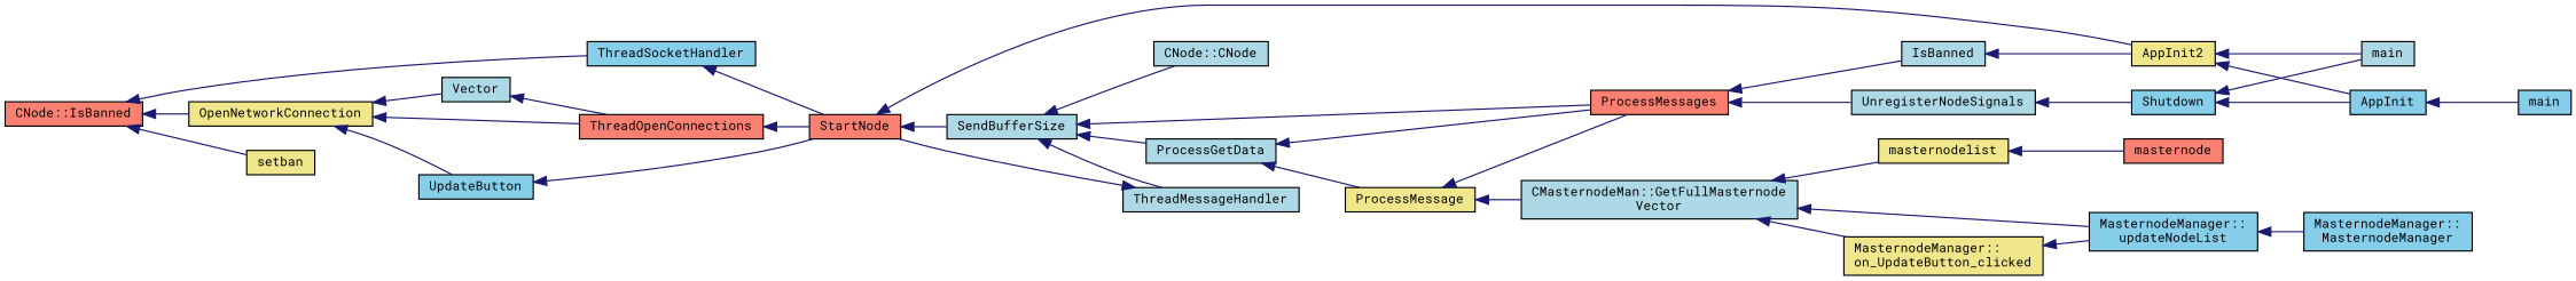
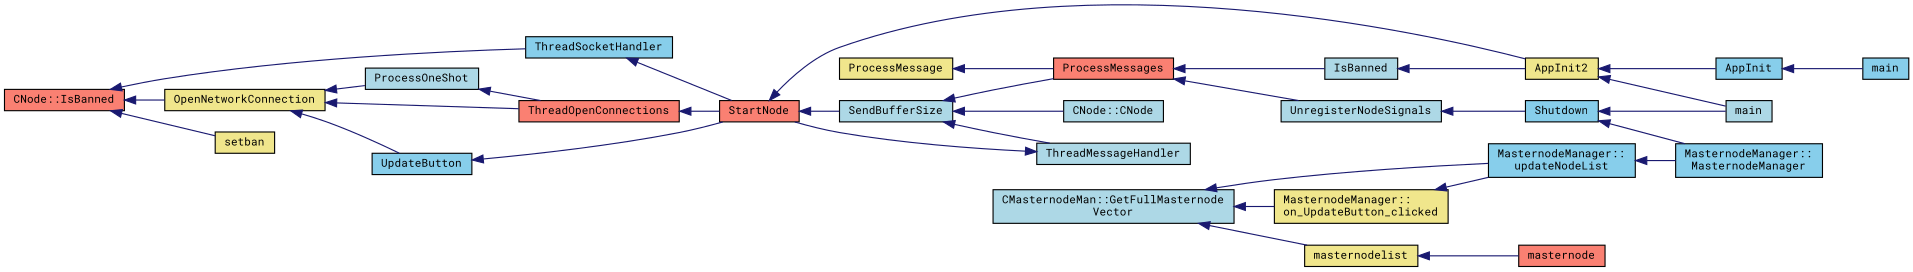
  digraph {
    fontname="Roboto Mono"
    rankdir=LR
    node [color=black fillcolor=lightblue fontname="Roboto Mono" fontsize=10 shape=record style=filled]
    edge [color=midnightblue dir=back fontname="Roboto Mono" fontsize=10 labelfontname=Helvetica labelfontsize=10 style=solid]
    n1 [fillcolor=salmon fontcolor=black height=0.2 label="CNode::IsBanned" width=0.4]
    n2 [fillcolor=skyblue height=0.2 label=ThreadSocketHandler width=0.4]
    n3 [fillcolor=khaki height=0.2 label=OpenNetworkConnection width=0.4]
    n4 [fillcolor=khaki height=0.2 label=setban width=0.4]
    n5 [fillcolor=salmon height=0.2 label=StartNode width=0.4]
-   n6 [height=0.2 label=Vector width=0.4]
+   n6 [height=0.2 label=ProcessOneShot width=0.4]
    n7 [fillcolor=salmon height=0.2 label=ThreadOpenConnections width=0.4]
    n8 [fillcolor=skyblue height=0.2 label=UpdateButton width=0.4]
    n9 [fillcolor=khaki height=0.2 label=AppInit2 width=0.4]
    n10 [height=0.2 label=SendBufferSize width=0.4]
    n11 [fillcolor=skyblue height=0.2 label=AppInit width=0.4]
    n12 [height=0.2 label=main width=0.4]
-   n13 [height=0.2 label=ProcessGetData width=0.4]
    n14 [fillcolor=salmon height=0.2 label=ProcessMessages width=0.4]
    n15 [height=0.2 label=ThreadMessageHandler width=0.4]
    n16 [height=0.2 label="CNode::CNode" width=0.4]
    n17 [fillcolor=skyblue height=0.2 label=main width=0.4]
    n18 [fillcolor=khaki height=0.2 label=ProcessMessage width=0.4]
    n19 [height=0.2 label=IsBanned width=0.4]
    n20 [height=0.2 label=UnregisterNodeSignals width=0.4]
    n21 [height=0.2 label="CMasternodeMan::GetFullMasternode\lVector" width=0.4]
    n22 [fillcolor=skyblue height=0.2 label="MasternodeManager::\lupdateNodeList" width=0.4]
    n23 [fillcolor=khaki height=0.2 label="MasternodeManager::\lon_UpdateButton_clicked" width=0.4]
    n24 [fillcolor=khaki height=0.2 label=masternodelist width=0.4]
    n25 [fillcolor=skyblue height=0.2 label=Shutdown width=0.4]
    n26 [fillcolor=skyblue height=0.2 label="MasternodeManager::\lMasternodeManager" width=0.4]
    n27 [fillcolor=salmon height=0.2 label=masternode width=0.4]
    n1 -> n2
    n1 -> n3
    n1 -> n4
    n2 -> n5
    n3 -> n6
    n3 -> n7
    n3 -> n8
    n5 -> n9
    n5 -> n10
    n6 -> n7
    n7 -> n5
    n8 -> n5
    n9 -> n11
    n9 -> n12
-   n10 -> n13
    n10 -> n14
    n10 -> n15
    n10 -> n16
    n11 -> n17
-   n13 -> n14
-   n13 -> n18
    n14 -> n19
    n14 -> n20
    n15 -> n5
    n18 -> n14
-   n18 -> n21
    n19 -> n9
    n20 -> n25
    n21 -> n22
    n21 -> n23
    n21 -> n24
    n22 -> n26
    n23 -> n22
    n24 -> n27
-   n25 -> n11
+   n25 -> n26
    n25 -> n12
  }
